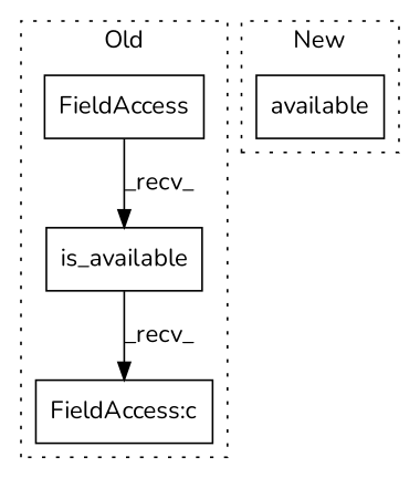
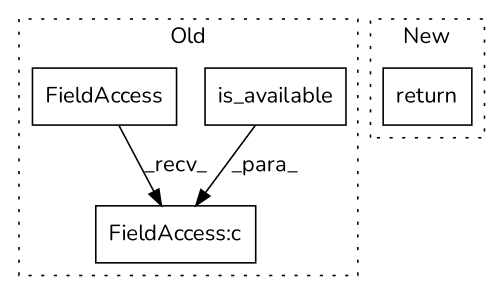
  digraph {
    fontname=Nunito
    node [fontname=Nunito shape=box]
    edge [fontname=Nunito]
    n1 [a=32 l=14 label=is_available s=1526]
    n2 [a=22 l=17 label=FieldAccess s=1508]
    n3 [a=27 l=4 label="FieldAccess:c" s=1540]
-   n4 [a=41 l=7 label=available s=8877]
+   n4 [a=41 l=7 label=return s=8877]
    subgraph cluster_1 {
      label=Old
      style=dotted
      n1
      n2
      n3
    }
    subgraph cluster_2 {
      label=New
      style=dotted
      n4
    }
-   n1 -> n3 [label=_recv_]
-   n2 -> n1 [label=_recv_]
+   n1 -> n3 [label=_para_]
+   n2 -> n3 [label=_recv_]
  }
